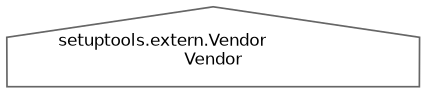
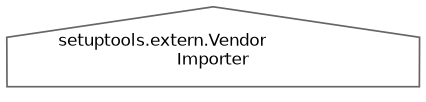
  digraph {
    rankdir=LR
-   n1 [color=gray40 fillcolor=white fontname=Helvetica fontsize=10 height=0.2 label="setuptools.extern.Vendor\lVendor" shape=house style=filled width=0.4]
+   n1 [color=gray40 fillcolor=white fontname=Helvetica fontsize=10 height=0.2 label="setuptools.extern.Vendor\lImporter" shape=house style=filled width=0.4]
  }
